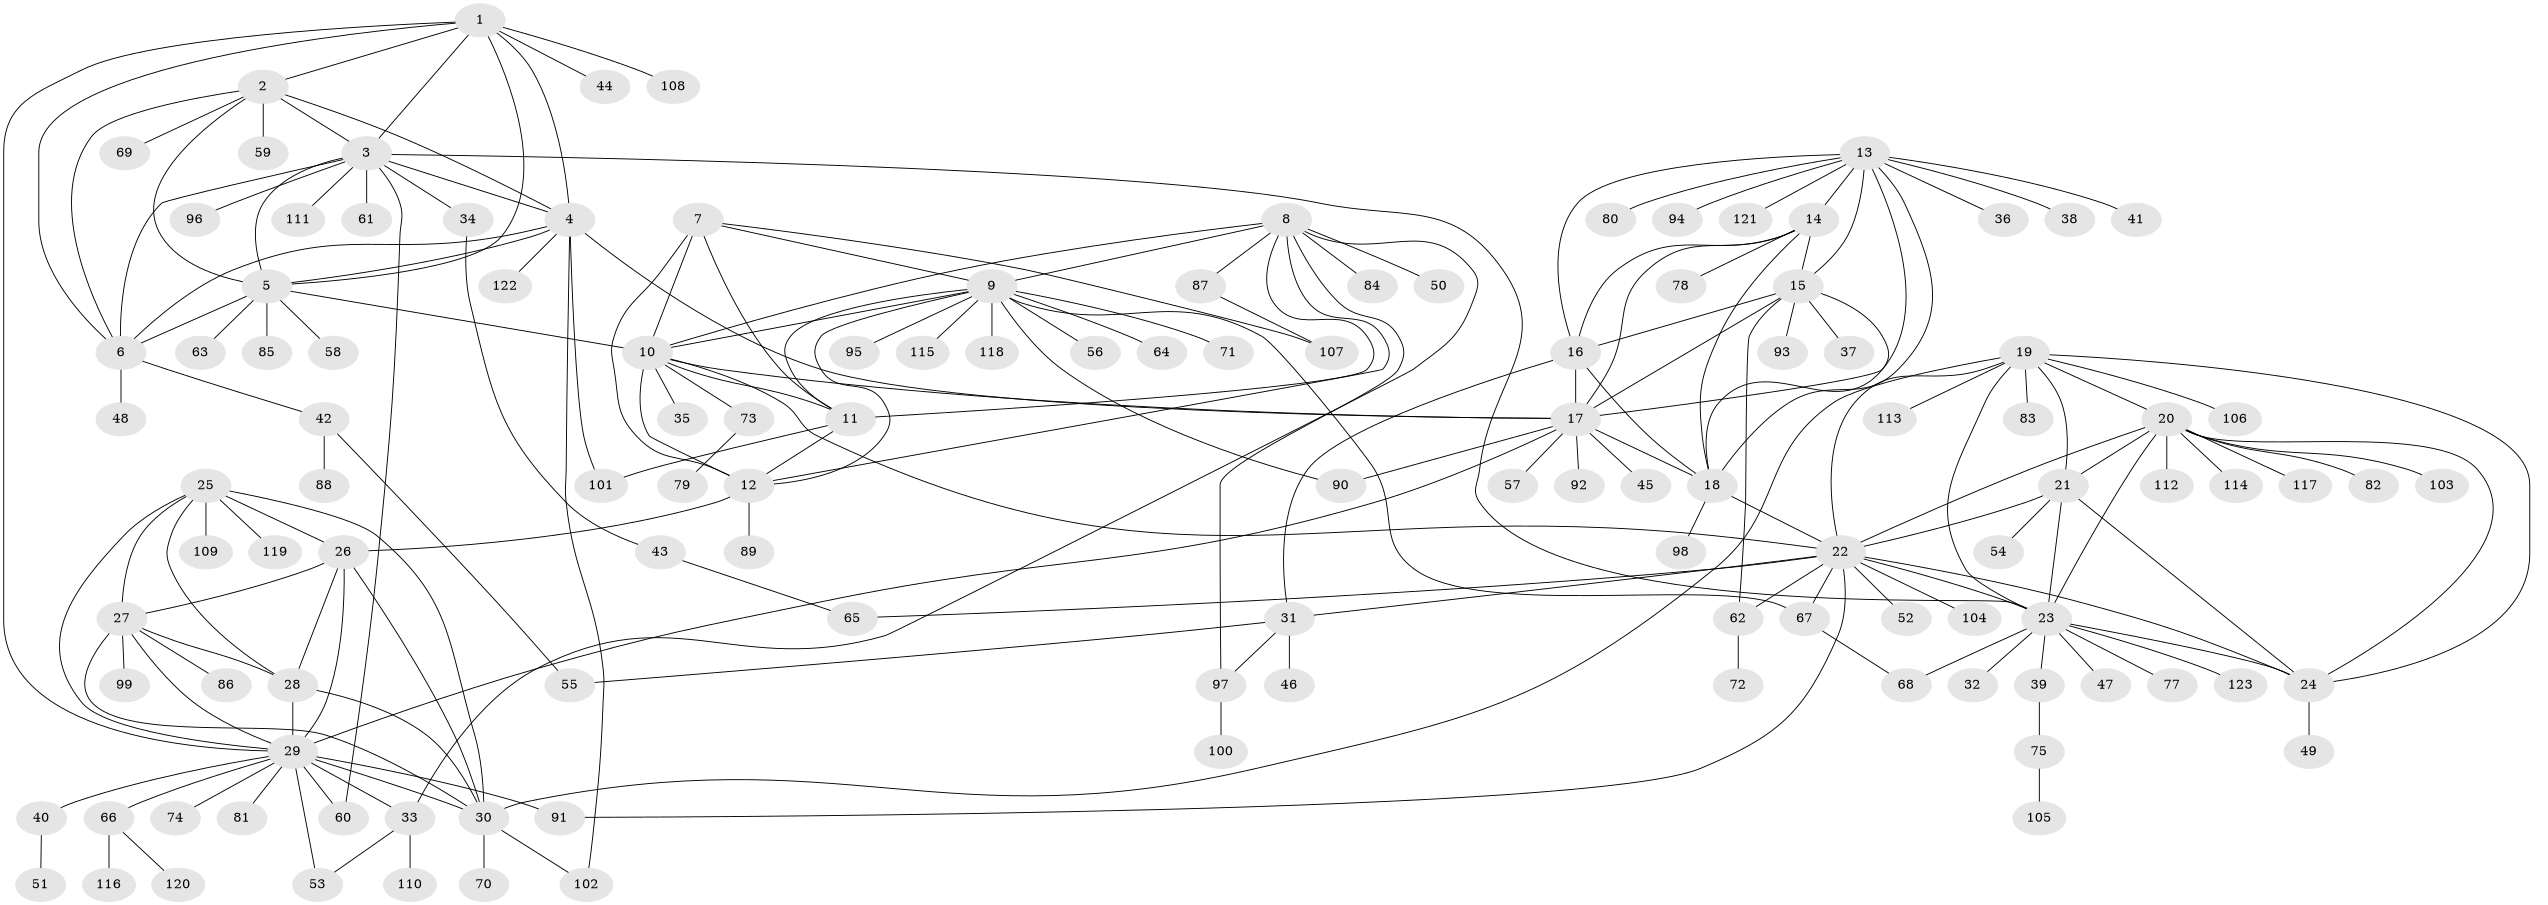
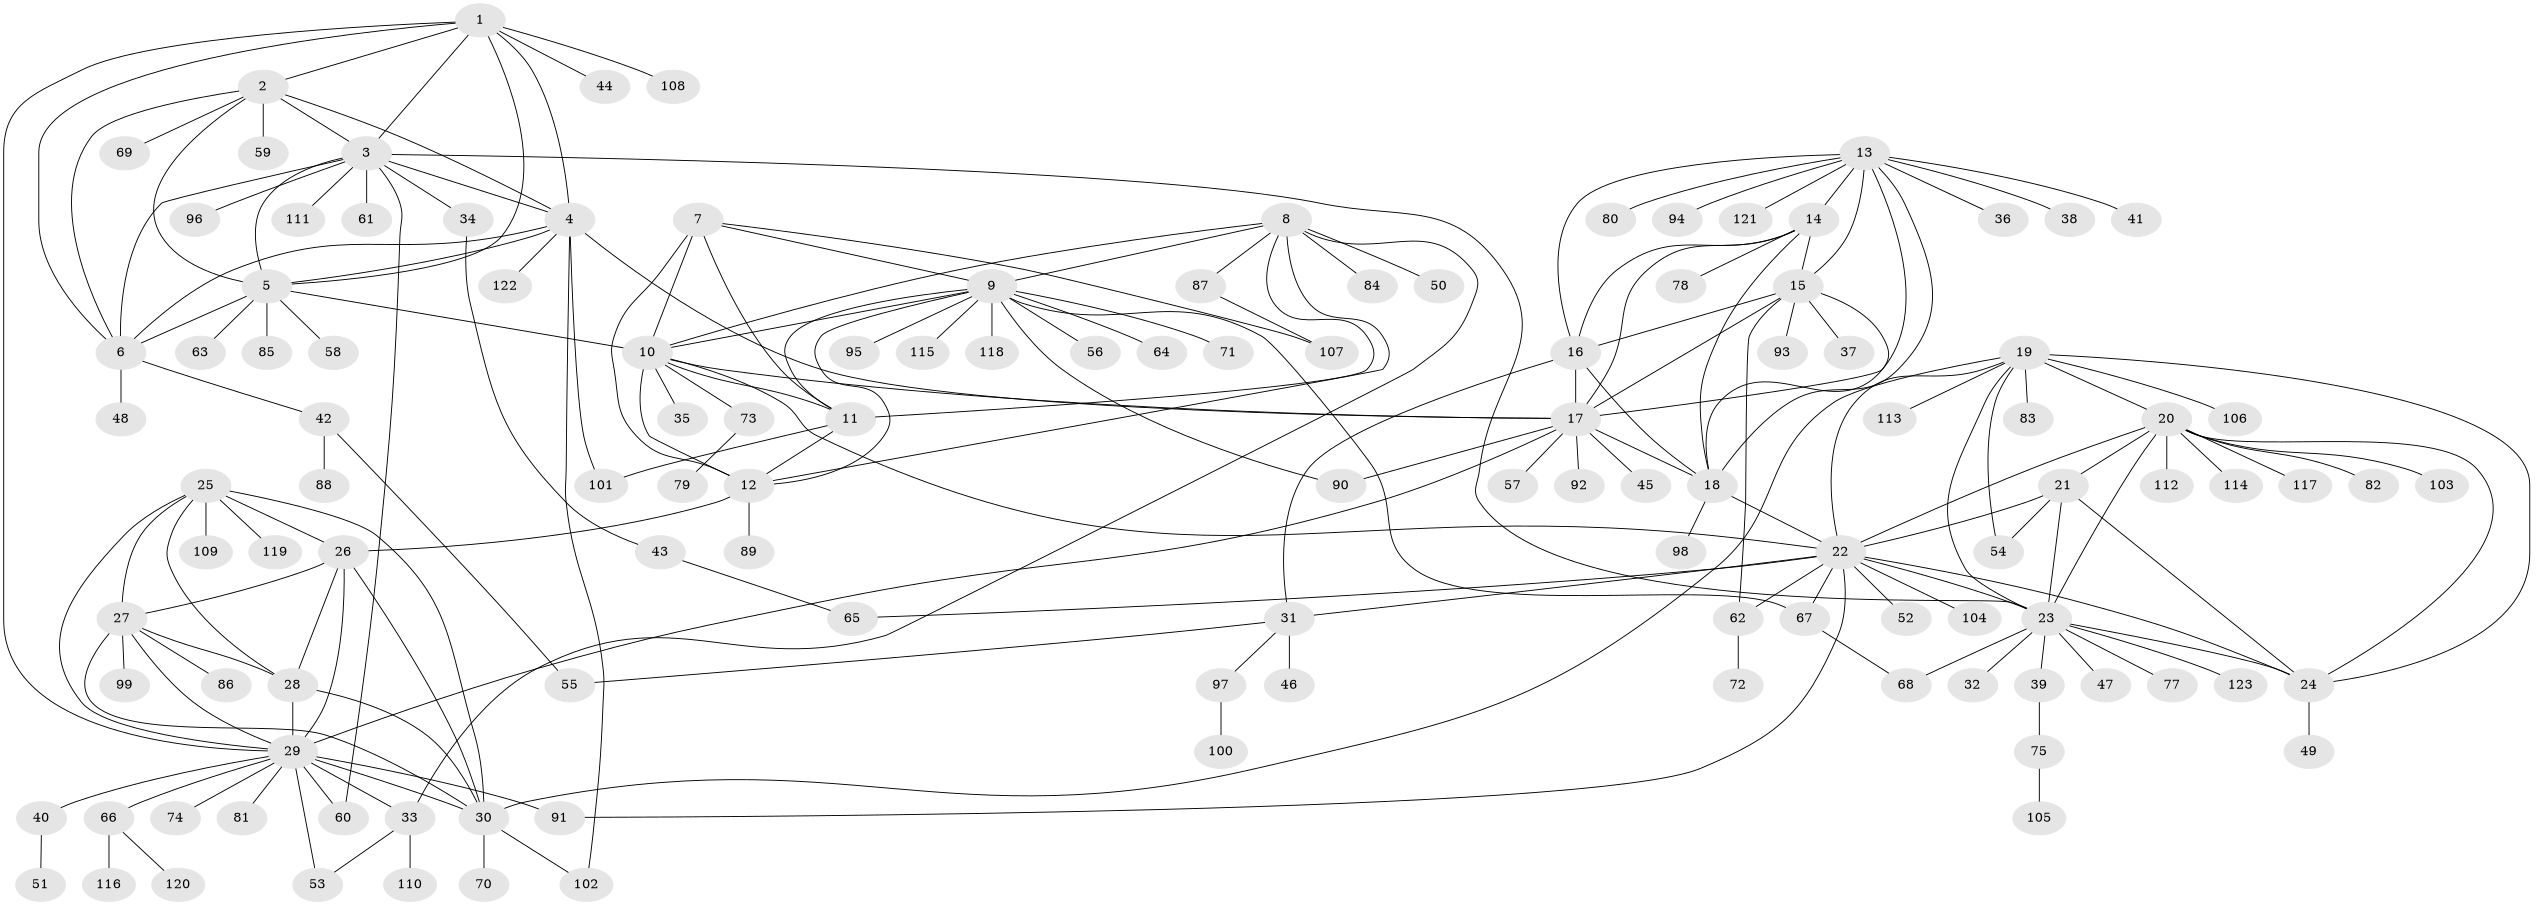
  graph {
    node [color=gray90 style=filled]
    1
    2
    3
    4
    5
    6
    29
    44
    108
    59
    69
    23
    34
    60
    61
    96
    111
    17
    101
    102
    122
    10
    58
    63
    85
    42
    48
    33
    30
    91
    40
    53
    66
    74
    81
    24
    32
    39
    47
    68
    77
    123
    43
    90
    18
    45
    57
    92
    11
    12
    22
    35
    73
    55
    88
    7
    9
    107
    8
    50
    84
    87
    97
    56
    64
    67
    71
    95
    115
    118
    26
    89
    110
    100
    62
    31
    52
    65
    104
    79
    27
    28
    13
    14
    15
    16
    36
    38
    41
    80
    94
    121
    78
    37
    93
    98
    72
    46
    19
    20
    21
    83
    106
    113
    82
    103
    112
    114
    117
    54
    49
    70
    75
    25
    109
    119
    86
    99
    51
    116
    120
    105
    1 -- 2
    1 -- 3
    1 -- 4
    1 -- 5
    1 -- 6
    1 -- 29
    1 -- 44
    1 -- 108
    2 -- 3
    2 -- 4
    2 -- 5
    2 -- 6
    2 -- 59
    2 -- 69
    3 -- 4
    3 -- 5
    3 -- 6
    3 -- 23
    3 -- 34
    3 -- 60
    3 -- 61
    3 -- 96
    3 -- 111
    4 -- 5
    4 -- 6
    4 -- 17
    4 -- 101
    4 -- 102
    4 -- 122
    5 -- 6
    5 -- 10
    5 -- 58
    5 -- 63
    5 -- 85
    6 -- 42
    6 -- 48
    29 -- 60
    29 -- 33
    29 -- 30
    29 -- 91
    29 -- 40
    29 -- 53
    29 -- 66
    29 -- 74
    29 -- 81
    23 -- 24
    23 -- 32
    23 -- 39
    23 -- 47
    23 -- 68
    23 -- 77
    23 -- 123
    34 -- 43
    17 -- 29
    17 -- 90
    17 -- 18
    17 -- 45
    17 -- 57
    17 -- 92
    10 -- 17
    10 -- 11
    10 -- 12
    10 -- 22
    10 -- 35
    10 -- 73
    42 -- 55
    42 -- 88
    33 -- 53
    33 -- 110
    30 -- 102
    30 -- 70
    40 -- 51
    66 -- 116
    66 -- 120
    24 -- 49
    39 -- 75
    43 -- 65
    18 -- 22
    18 -- 98
    11 -- 101
    11 -- 12
    12 -- 26
    12 -- 89
    22 -- 23
    22 -- 91
    22 -- 24
    22 -- 67
    22 -- 62
    22 -- 31
    22 -- 52
    22 -- 65
    22 -- 104
    73 -- 79
    7 -- 10
    7 -- 11
    7 -- 12
    7 -- 9
    7 -- 107
    9 -- 10
    9 -- 90
    9 -- 11
    9 -- 12
    9 -- 56
    9 -- 64
    9 -- 67
    9 -- 71
    9 -- 95
    9 -- 115
    9 -- 118
    8 -- 10
    8 -- 33
    8 -- 11
    8 -- 12
    8 -- 9
    8 -- 50
    8 -- 84
    8 -- 87
-   8 -- 97
    87 -- 107
    97 -- 100
    67 -- 68
    26 -- 29
    26 -- 30
    26 -- 27
    26 -- 28
    62 -- 72
    31 -- 55
    31 -- 97
    31 -- 46
    27 -- 29
    27 -- 30
    27 -- 28
    27 -- 86
    27 -- 99
    28 -- 29
    28 -- 30
    13 -- 17
    13 -- 18
    13 -- 14
    13 -- 15
    13 -- 16
    13 -- 36
    13 -- 38
    13 -- 41
    13 -- 80
    13 -- 94
    13 -- 121
    14 -- 17
    14 -- 18
    14 -- 15
    14 -- 16
    14 -- 78
    15 -- 17
    15 -- 18
    15 -- 62
    15 -- 16
    15 -- 37
    15 -- 93
    16 -- 17
    16 -- 18
    16 -- 31
    19 -- 23
    19 -- 30
    19 -- 24
    19 -- 22
    19 -- 20
-   19 -- 21
+   19 -- 54
    19 -- 83
    19 -- 106
    19 -- 113
    20 -- 23
    20 -- 24
    20 -- 22
    20 -- 21
    20 -- 82
    20 -- 103
    20 -- 112
    20 -- 114
    20 -- 117
    21 -- 23
    21 -- 24
    21 -- 22
    21 -- 54
    75 -- 105
    25 -- 29
    25 -- 30
    25 -- 26
    25 -- 27
    25 -- 28
    25 -- 109
    25 -- 119
  }
